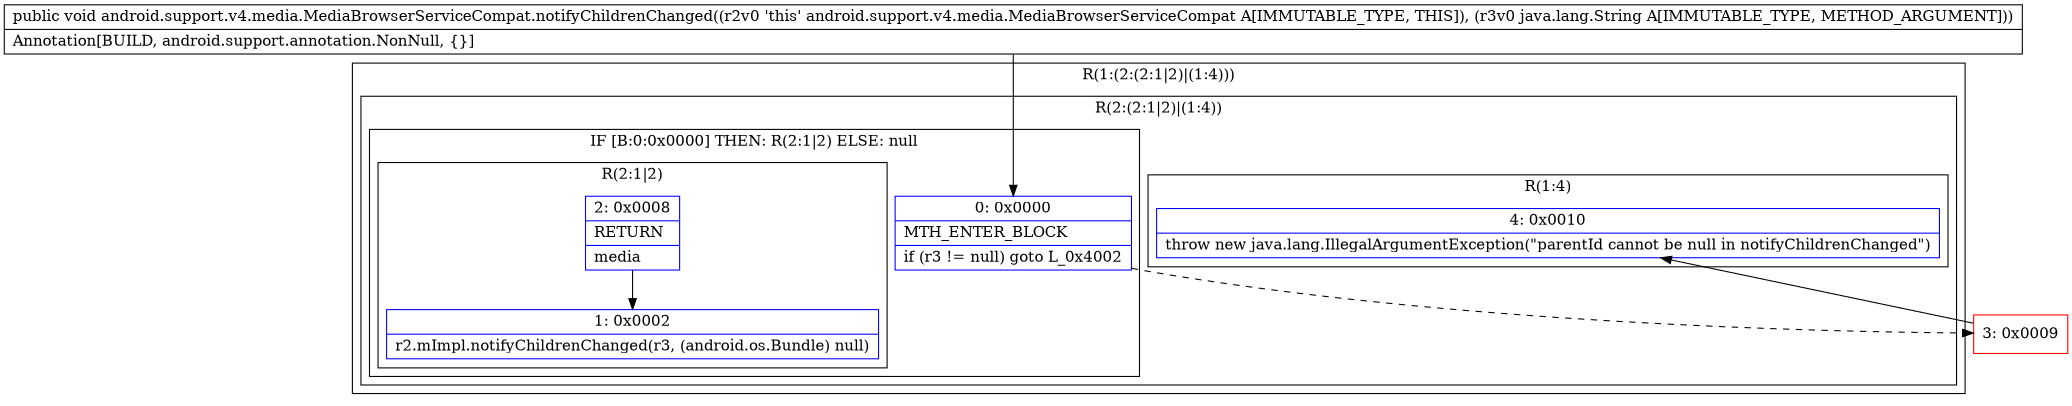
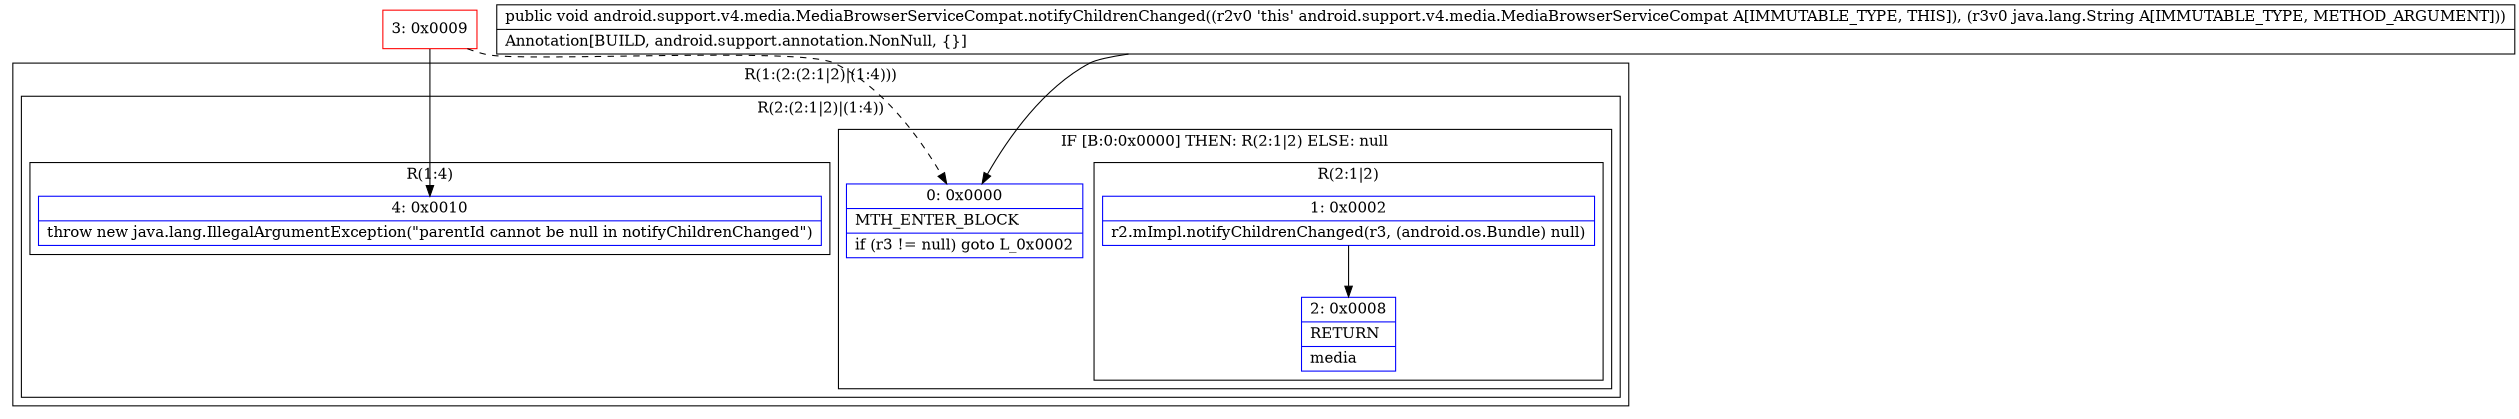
  digraph {
    node [color=blue shape=record]
    n1 [label="{1\:\ 0x0002|r2.mImpl.notifyChildrenChanged(r3, (android.os.Bundle) null)\l}"]
    n2 [label="{2\:\ 0x0008|RETURN\l|media\l}"]
-   n3 [label="{0\:\ 0x0000|MTH_ENTER_BLOCK\l|if (r3 != null) goto L_0x4002\l}"]
+   n3 [label="{0\:\ 0x0000|MTH_ENTER_BLOCK\l|if (r3 != null) goto L_0x0002\l}"]
    n4 [label="{4\:\ 0x0010|throw new java.lang.IllegalArgumentException(\"parentId cannot be null in notifyChildrenChanged\")\l}"]
    n5 [color=red label="{3\:\ 0x0009}"]
    n6 [label="{public void android.support.v4.media.MediaBrowserServiceCompat.notifyChildrenChanged((r2v0 'this' android.support.v4.media.MediaBrowserServiceCompat A[IMMUTABLE_TYPE, THIS]), (r3v0 java.lang.String A[IMMUTABLE_TYPE, METHOD_ARGUMENT]))  | Annotation[BUILD, android.support.annotation.NonNull, \{\}]\l}" color=""]
    subgraph cluster_1 {
      label="R(1:(2:(2:1|2)|(1:4)))"
      subgraph cluster_2 {
        label="R(2:(2:1|2)|(1:4))"
        subgraph cluster_3 {
          label="IF [B:0:0x0000] THEN: R(2:1|2) ELSE: null"
          n3
          subgraph cluster_4 {
            label="R(2:1|2)"
            n1
            n2
          }
        }
        subgraph cluster_5 {
          label="R(1:4)"
          n4
        }
      }
    }
-   n2 -> n1
-   n3 -> n5 [style=dashed]
+   n1 -> n2
+   n5 -> n3 [style=dashed]
    n5 -> n4
    n6 -> n3
  }
